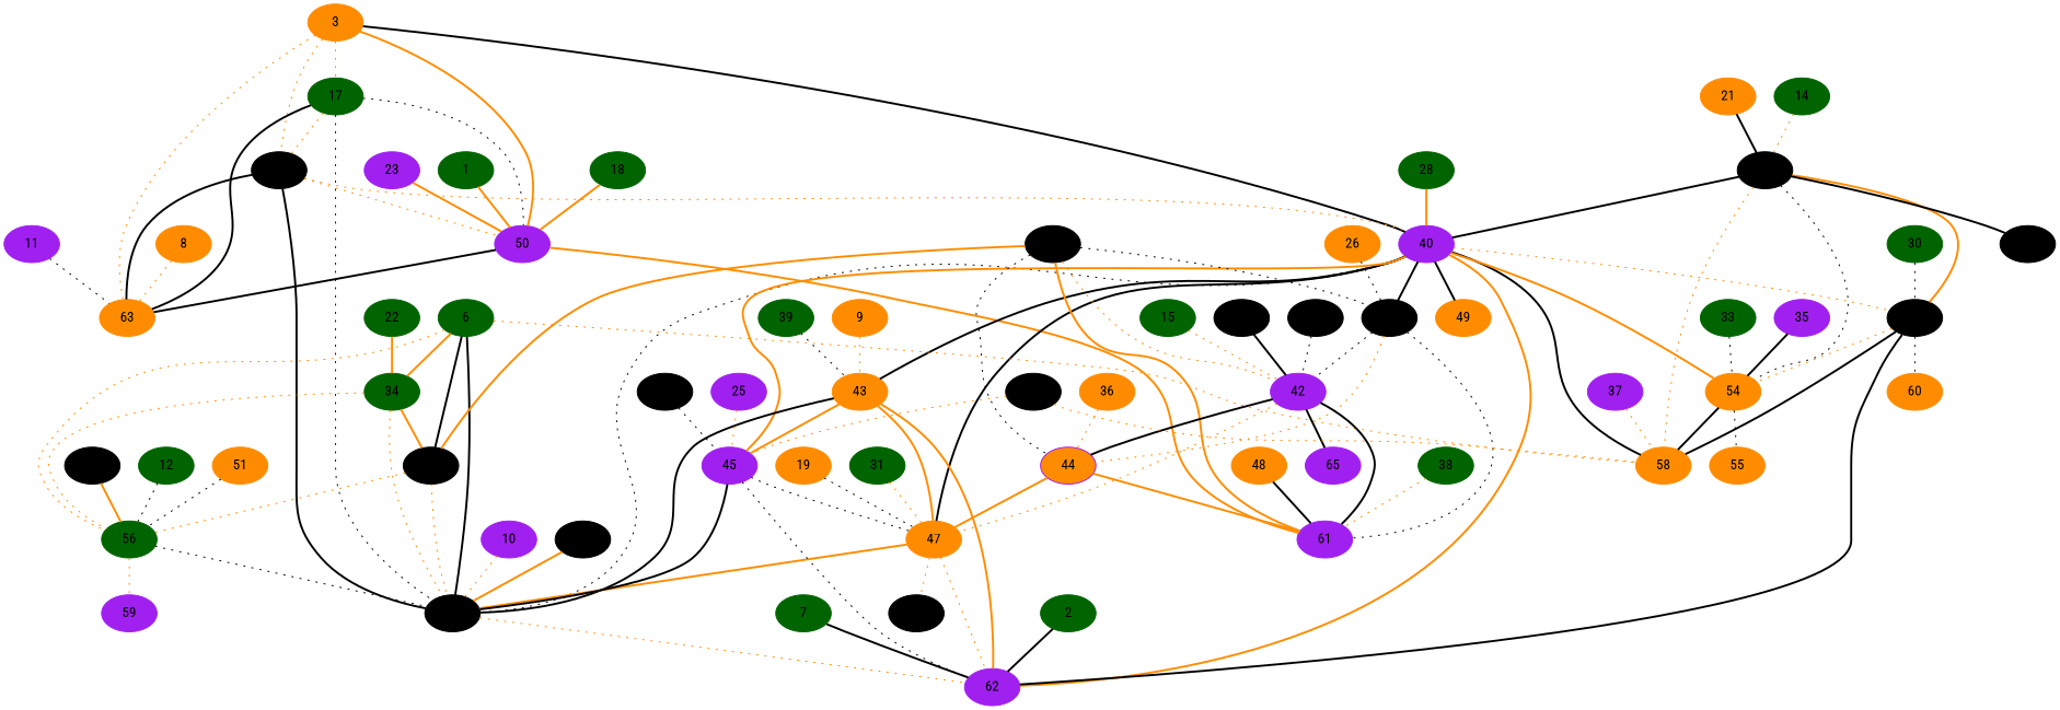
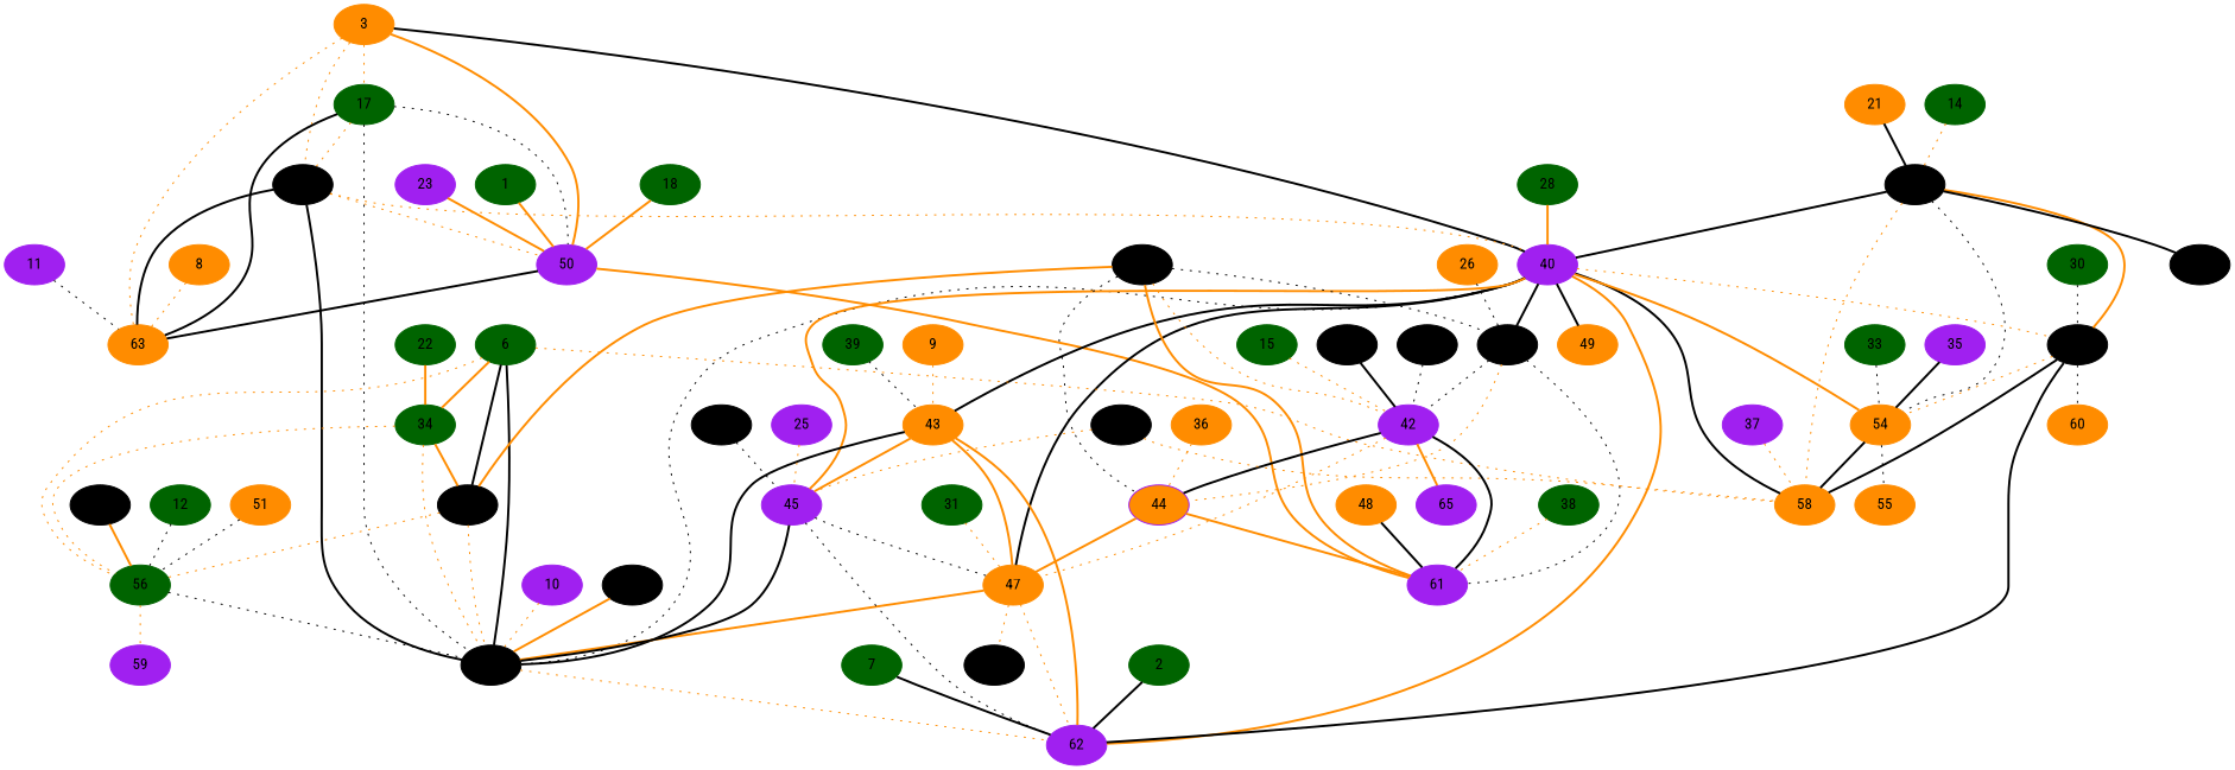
  graph {
    fontname="Roboto Condensed"
    node [color=darkgreen fontname="Roboto Condensed" style=filled]
    edge [color=darkorange fontname="Roboto Condensed" style=dotted weight=1.0]
    50 [color=purple]
    1
    63 [color=darkorange]
    61 [color=purple]
    62 [color=purple]
    2
    3 [color=darkorange]
    17
    24 [color=black]
    40 [color=purple]
    57 [color=black]
    58 [color=darkorange]
    43 [color=darkorange]
    41 [color=black]
    47 [color=darkorange]
    45 [color=purple]
    46 [color=black]
    54 [color=darkorange]
    49 [color=darkorange]
    4 [color=black]
    56
    59 [color=purple]
    5 [color=black]
    6
    34
    52 [color=black]
    7
    8 [color=darkorange]
    9 [color=darkorange]
    10 [color=purple]
    11 [color=purple]
    12
    13 [color=black]
    42 [color=purple]
    44 [color=purple fillcolor=darkorange]
    65 [color=purple]
    32 [color=black]
    14
    64 [color=black]
    15
    16 [color=black]
    18
-   19 [color=darkorange]
    53 [color=black]
    20 [color=black]
    21 [color=darkorange]
    22
    23 [color=purple]
    25 [color=purple]
    26 [color=darkorange]
    27 [color=black]
    28
    29 [color=black]
    30
    60 [color=darkorange]
    31
    55 [color=darkorange]
    33
    35 [color=purple]
    36 [color=darkorange]
    37 [color=purple]
    38
    39
    48 [color=darkorange]
    51 [color=darkorange]
    50 -- 63 [color=black style=bold]
    50 -- 61 [style=bold]
    1 -- 50 [style=bold]
    2 -- 62 [color=black style=bold]
    3 -- 50 [style=bold weight=2.0]
    3 -- 63 [weight=2.0]
    3 -- 17 [weight=2.0]
    3 -- 24 [weight=2.0]
    3 -- 40 [color=black style=bold]
    17 -- 50 [color=black]
    17 -- 63 [color=black style=bold]
    17 -- 24
    17 -- 57 [color=black weight=2.0]
    24 -- 50
    24 -- 63 [color=black style=bold]
    24 -- 40
    24 -- 57 [color=black style=bold]
    40 -- 62 [style=bold]
    40 -- 57 [color=black]
    40 -- 58 [color=black style=bold weight=2.0]
    40 -- 43 [color=black style=bold]
    40 -- 41 [color=black style=bold]
    40 -- 47 [color=black style=bold weight=2.0]
    40 -- 45 [style=bold]
    40 -- 46
    40 -- 54 [style=bold]
    40 -- 49 [color=black style=bold]
    57 -- 62
    43 -- 62 [style=bold]
    43 -- 57 [color=black style=bold]
    43 -- 47 [style=bold]
    43 -- 45 [style=bold]
    41 -- 61 [color=black]
    41 -- 42 [color=black weight=2.0]
    41 -- 44
    47 -- 62
    47 -- 57 [style=bold]
    47 -- 53
    45 -- 62 [color=black]
    45 -- 57 [color=black style=bold]
    45 -- 47 [color=black]
    46 -- 62 [color=black style=bold]
    46 -- 58 [color=black style=bold weight=2.0]
    46 -- 54
    46 -- 60 [color=black]
    54 -- 58 [color=black style=bold weight=2.0]
    54 -- 55 [color=black]
    4 -- 56 [style=bold]
    56 -- 57 [color=black]
    56 -- 59
    5 -- 57 [style=bold]
    6 -- 57 [color=black style=bold weight=2.0]
    6 -- 58
    6 -- 56 [weight=2.0]
    6 -- 34 [style=bold weight=2.0]
    6 -- 52 [color=black style=bold weight=2.0]
    34 -- 57
    34 -- 56
    34 -- 52 [style=bold]
    52 -- 57
    52 -- 56
    7 -- 62 [color=black style=bold]
    8 -- 63
    9 -- 43
    10 -- 57
    11 -- 63 [color=black]
    12 -- 56 [color=black]
    13 -- 61 [style=bold]
    13 -- 41 [color=black]
    13 -- 52 [style=bold]
    13 -- 42 [weight=2.0]
    13 -- 44 [color=black]
    42 -- 61 [color=black style=bold weight=2.0]
    42 -- 47
    42 -- 44 [color=black style=bold weight=2.0]
-   42 -- 65 [color=black style=bold]
+   42 -- 65 [style=bold]
    44 -- 61 [style=bold]
    44 -- 47 [style=bold]
    32 -- 40 [color=black style=bold]
    32 -- 58 [weight=2.0]
    32 -- 46 [style=bold]
    32 -- 54 [color=black]
    32 -- 64 [color=black style=bold]
    14 -- 32
    15 -- 42
    16 -- 42 [color=black style=bold]
    18 -- 50 [style=bold]
-   19 -- 47 [color=black]
    20 -- 42 [color=black]
    21 -- 32 [color=black style=bold]
    22 -- 34 [style=bold]
    23 -- 50 [style=bold]
    25 -- 45
    26 -- 41 [color=black]
    27 -- 58
    27 -- 45
    28 -- 40 [style=bold]
    29 -- 45 [color=black]
    30 -- 46 [color=black]
    31 -- 47
    33 -- 54 [color=black]
    35 -- 54 [color=black style=bold]
    36 -- 44
    37 -- 58
    38 -- 61
    39 -- 43 [color=black]
    48 -- 61 [color=black style=bold]
    51 -- 56 [color=black]
  }
